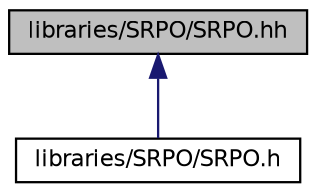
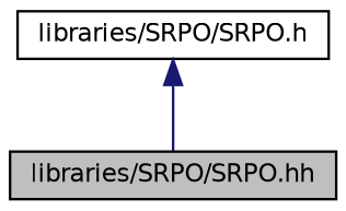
  digraph {
    node [color=black fontname=Helvetica fontsize=10 shape=record style=filled]
    n1 [fillcolor=grey75 fontcolor=black height=0.2 label="libraries/SRPO/SRPO.hh" width=0.4]
    n2 [fillcolor=white height=0.2 label="libraries/SRPO/SRPO.h" width=0.4]
-   n1 -> n2 [color=midnightblue dir=back fontname=Helvetica fontsize=10 labelfontname=Helvetica labelfontsize=10 style=solid]
+   n2 -> n1 [color=midnightblue dir=back fontname=Helvetica fontsize=10 labelfontname=Helvetica labelfontsize=10 style=solid]
  }
